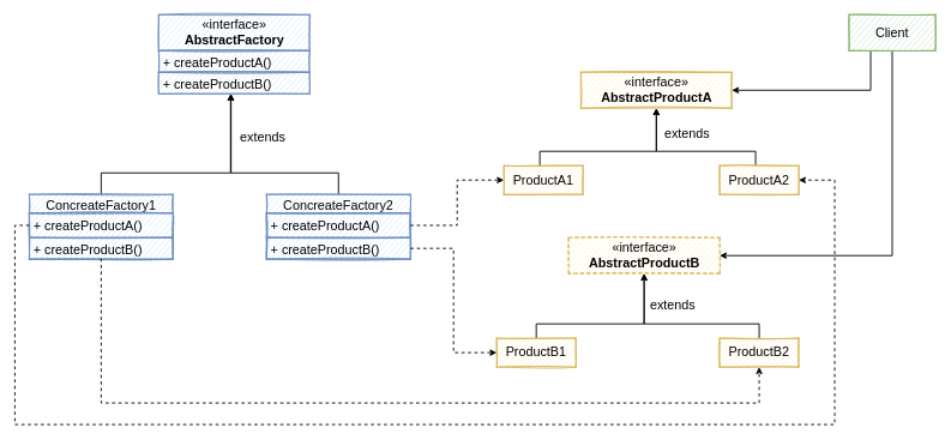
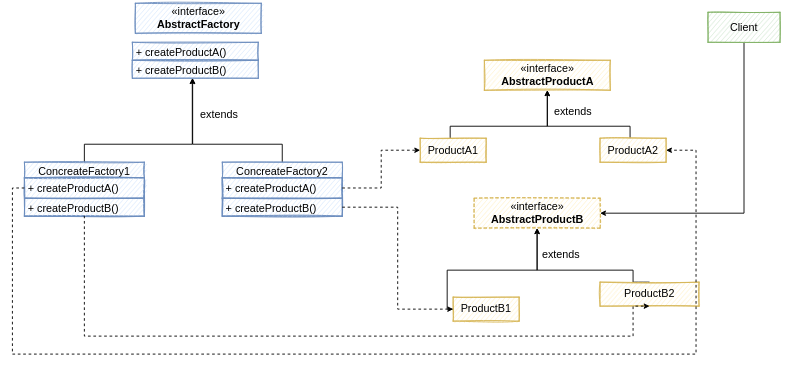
  <mxCell id="0" />
  <mxCell id="1" parent="0" />
- <mxCell id="2" value="«interface»&lt;br style=&quot;font-size: 18px;&quot;&gt;&lt;b style=&quot;font-size: 18px;&quot;&gt;AbstractFactory&lt;/b&gt;" style="html=1;fontSize=18;fillColor=#dae8fc;strokeColor=#6c8ebf;sketch=1;strokeWidth=1.5;" vertex="1" parent="1"><mxGeometry x="220" y="20" width="210" height="50" as="geometry" /></mxCell>
+ <mxCell id="2" value="«interface»&lt;br style=&quot;font-size: 18px;&quot;&gt;&lt;b style=&quot;font-size: 18px;&quot;&gt;AbstractFactory&lt;/b&gt;" style="html=1;fontSize=18;fillColor=#dae8fc;strokeColor=#6c8ebf;sketch=1;strokeWidth=1.5;" vertex="1" parent="1"><mxGeometry x="225" y="5" width="210" height="50" as="geometry" /></mxCell>
  <mxCell id="3" value="+ createProductA()" style="text;strokeColor=#6c8ebf;fillColor=#dae8fc;align=left;verticalAlign=top;spacingLeft=4;spacingRight=4;overflow=hidden;rotatable=0;points=[[0,0.5],[1,0.5]];portConstraint=eastwest;fontSize=18;sketch=1;strokeWidth=1.5;" vertex="1" parent="1"><mxGeometry x="220" y="70" width="210" height="30" as="geometry" /></mxCell>
  <mxCell id="4" value="+ createProductB()" style="text;strokeColor=#6c8ebf;fillColor=#dae8fc;align=left;verticalAlign=top;spacingLeft=4;spacingRight=4;overflow=hidden;rotatable=0;points=[[0,0.5],[1,0.5]];portConstraint=eastwest;fontSize=18;sketch=1;strokeWidth=1.5;" vertex="1" parent="1"><mxGeometry x="220" y="100" width="210" height="30" as="geometry" /></mxCell>
  <mxCell id="5" style="edgeStyle=orthogonalEdgeStyle;rounded=0;orthogonalLoop=1;jettySize=auto;html=1;exitX=0.5;exitY=0;exitDx=0;exitDy=0;entryX=0.476;entryY=1;entryDx=0;entryDy=0;entryPerimeter=0;fontSize=18;strokeWidth=1.5;" edge="1" parent="1" source="6" target="4"><mxGeometry relative="1" as="geometry"><Array as="points"><mxPoint x="140" y="240" /><mxPoint x="320" y="240" /></Array></mxGeometry></mxCell>
  <mxCell id="6" value="ConcreateFactory1" style="swimlane;fontStyle=0;childLayout=stackLayout;horizontal=1;startSize=26;fillColor=#dae8fc;horizontalStack=0;resizeParent=1;resizeParentMax=0;resizeLast=0;collapsible=1;marginBottom=0;strokeColor=#6c8ebf;fontSize=18;glass=0;sketch=1;strokeWidth=1.5;" vertex="1" parent="1"><mxGeometry x="40" y="270" width="200" height="90" as="geometry" /></mxCell>
  <mxCell id="7" value="+ createProductA()" style="text;strokeColor=#6c8ebf;fillColor=#dae8fc;align=left;verticalAlign=top;spacingLeft=4;spacingRight=4;overflow=hidden;rotatable=0;points=[[0,0.5],[1,0.5]];portConstraint=eastwest;fontSize=18;glass=0;sketch=1;strokeWidth=1.5;" vertex="1" parent="6"><mxGeometry y="26" width="200" height="34" as="geometry" /></mxCell>
  <mxCell id="8" value="+ createProductB()" style="text;strokeColor=#6c8ebf;fillColor=#dae8fc;align=left;verticalAlign=top;spacingLeft=4;spacingRight=4;overflow=hidden;rotatable=0;points=[[0,0.5],[1,0.5]];portConstraint=eastwest;fontSize=18;glass=0;sketch=1;strokeWidth=1.5;" vertex="1" parent="6"><mxGeometry y="60" width="200" height="30" as="geometry" /></mxCell>
  <mxCell id="9" style="edgeStyle=orthogonalEdgeStyle;rounded=0;orthogonalLoop=1;jettySize=auto;html=1;exitX=0.5;exitY=0;exitDx=0;exitDy=0;entryX=0.479;entryY=0.989;entryDx=0;entryDy=0;entryPerimeter=0;fontSize=18;strokeWidth=1.5;" edge="1" parent="1" source="10" target="4"><mxGeometry relative="1" as="geometry"><Array as="points"><mxPoint x="470" y="240" /><mxPoint x="321" y="240" /></Array></mxGeometry></mxCell>
  <mxCell id="10" value="ConcreateFactory2" style="swimlane;fontStyle=0;childLayout=stackLayout;horizontal=1;startSize=26;fillColor=#dae8fc;horizontalStack=0;resizeParent=1;resizeParentMax=0;resizeLast=0;collapsible=1;marginBottom=0;strokeColor=#6c8ebf;fontSize=18;glass=0;sketch=1;strokeWidth=1.5;" vertex="1" parent="1"><mxGeometry x="370" y="270" width="200" height="90" as="geometry" /></mxCell>
  <mxCell id="11" value="+ createProductA()" style="text;strokeColor=#6c8ebf;fillColor=#dae8fc;align=left;verticalAlign=top;spacingLeft=4;spacingRight=4;overflow=hidden;rotatable=0;points=[[0,0.5],[1,0.5]];portConstraint=eastwest;fontSize=18;glass=0;sketch=1;strokeWidth=1.5;" vertex="1" parent="10"><mxGeometry y="26" width="200" height="34" as="geometry" /></mxCell>
  <mxCell id="12" value="+ createProductB()" style="text;strokeColor=#6c8ebf;fillColor=#dae8fc;align=left;verticalAlign=top;spacingLeft=4;spacingRight=4;overflow=hidden;rotatable=0;points=[[0,0.5],[1,0.5]];portConstraint=eastwest;fontSize=18;glass=0;sketch=1;strokeWidth=1.5;" vertex="1" parent="10"><mxGeometry y="60" width="200" height="30" as="geometry" /></mxCell>
  <mxCell id="13" value="«interface»&lt;br style=&quot;font-size: 18px;&quot;&gt;&lt;b style=&quot;font-size: 18px;&quot;&gt;AbstractProductA&lt;/b&gt;" style="html=1;fontSize=18;sketch=1;fillColor=#fff2cc;strokeColor=#d6b656;strokeWidth=1.5;" vertex="1" parent="1"><mxGeometry x="807" y="100" width="210" height="50" as="geometry" /></mxCell>
  <mxCell id="14" value="«interface»&lt;br style=&quot;font-size: 18px;&quot;&gt;&lt;b style=&quot;font-size: 18px;&quot;&gt;AbstractProductB&lt;/b&gt;" style="html=1;fontSize=18;fillColor=#fff2cc;strokeColor=#d6b656;rounded=0;sketch=1;strokeWidth=1.5;dashed=1;" vertex="1" parent="1"><mxGeometry x="790" y="330" width="210" height="50" as="geometry" /></mxCell>
  <mxCell id="15" style="edgeStyle=orthogonalEdgeStyle;rounded=0;orthogonalLoop=1;jettySize=auto;html=1;exitX=0.5;exitY=0;exitDx=0;exitDy=0;entryX=0.5;entryY=1;entryDx=0;entryDy=0;fontSize=18;strokeWidth=1.5;" edge="1" parent="1" target="13"><mxGeometry relative="1" as="geometry"><mxPoint x="750" y="230" as="sourcePoint" /><Array as="points"><mxPoint x="750" y="210" /><mxPoint x="912" y="210" /></Array></mxGeometry></mxCell>
  <mxCell id="16" style="edgeStyle=orthogonalEdgeStyle;rounded=0;orthogonalLoop=1;jettySize=auto;html=1;exitX=0.5;exitY=0;exitDx=0;exitDy=0;entryX=0.5;entryY=1;entryDx=0;entryDy=0;fontSize=18;strokeWidth=1.5;" edge="1" parent="1" target="13"><mxGeometry relative="1" as="geometry"><mxPoint x="1050" y="230" as="sourcePoint" /><Array as="points"><mxPoint x="1050" y="210" /><mxPoint x="912" y="210" /></Array></mxGeometry></mxCell>
  <mxCell id="17" value="extends" style="text;html=1;strokeColor=none;fillColor=none;align=center;verticalAlign=middle;whiteSpace=wrap;rounded=0;fontSize=18;strokeWidth=1.5;" vertex="1" parent="1"><mxGeometry x="330" y="170" width="70" height="40" as="geometry" /></mxCell>
  <mxCell id="18" value="extends" style="text;html=1;strokeColor=none;fillColor=none;align=center;verticalAlign=middle;whiteSpace=wrap;rounded=0;fontSize=18;strokeWidth=1.5;" vertex="1" parent="1"><mxGeometry x="920" y="170" width="70" height="30" as="geometry" /></mxCell>
  <mxCell id="19" value="ProductA1" style="rounded=0;whiteSpace=wrap;html=1;fontSize=18;strokeColor=#d6b656;fillColor=#fff2cc;sketch=1;strokeWidth=1.5;" vertex="1" parent="1"><mxGeometry x="700" y="230" width="110" height="40" as="geometry" /></mxCell>
  <mxCell id="20" value="ProductA2" style="rounded=0;whiteSpace=wrap;html=1;fontSize=18;strokeColor=#d6b656;fillColor=#fff2cc;sketch=1;strokeWidth=1.5;" vertex="1" parent="1"><mxGeometry x="1000" y="230" width="110" height="40" as="geometry" /></mxCell>
  <mxCell id="21" style="edgeStyle=orthogonalEdgeStyle;rounded=0;orthogonalLoop=1;jettySize=auto;html=1;entryX=0.5;entryY=1;entryDx=0;entryDy=0;fontSize=18;strokeWidth=1.5;" edge="1" parent="1" source="22" target="14"><mxGeometry relative="1" as="geometry"><Array as="points"><mxPoint x="745" y="450" /><mxPoint x="895" y="450" /></Array></mxGeometry></mxCell>
- <mxCell id="22" value="ProductB1" style="rounded=0;whiteSpace=wrap;html=1;fontSize=18;strokeColor=#d6b656;fillColor=#fff2cc;sketch=1;strokeWidth=1.5;" vertex="1" parent="1"><mxGeometry x="690" y="470" width="110" height="40" as="geometry" /></mxCell>
+ <mxCell id="22" value="ProductB1" style="rounded=0;whiteSpace=wrap;html=1;fontSize=18;strokeColor=#d6b656;fillColor=#fff2cc;sketch=1;strokeWidth=1.5;" vertex="1" parent="1"><mxGeometry x="755" y="495" width="110" height="40" as="geometry" /></mxCell>
  <mxCell id="23" style="edgeStyle=orthogonalEdgeStyle;rounded=0;orthogonalLoop=1;jettySize=auto;html=1;exitX=0.5;exitY=0;exitDx=0;exitDy=0;entryX=0.5;entryY=1;entryDx=0;entryDy=0;fontSize=18;strokeWidth=1.5;" edge="1" parent="1" source="24" target="14"><mxGeometry relative="1" as="geometry"><Array as="points"><mxPoint x="1055" y="450" /><mxPoint x="895" y="450" /></Array></mxGeometry></mxCell>
- <mxCell id="24" value="ProductB2" style="rounded=0;whiteSpace=wrap;html=1;fontSize=18;strokeColor=#d6b656;fillColor=#fff2cc;sketch=1;strokeWidth=1.5;" vertex="1" parent="1"><mxGeometry x="1000" y="470" width="110" height="40" as="geometry" /></mxCell>
+ <mxCell id="24" value="ProductB2" style="rounded=0;whiteSpace=wrap;html=1;fontSize=18;strokeColor=#d6b656;fillColor=#fff2cc;sketch=1;strokeWidth=1.5;" vertex="1" parent="1"><mxGeometry x="1000" y="470" width="165" height="40" as="geometry" /></mxCell>
  <mxCell id="25" value="extends" style="text;html=1;strokeColor=none;fillColor=none;align=center;verticalAlign=middle;whiteSpace=wrap;rounded=0;fontSize=18;strokeWidth=1.5;" vertex="1" parent="1"><mxGeometry x="900" y="410" width="70" height="30" as="geometry" /></mxCell>
- <mxCell id="26" style="edgeStyle=orthogonalEdgeStyle;rounded=0;orthogonalLoop=1;jettySize=auto;html=1;exitX=0.25;exitY=1;exitDx=0;exitDy=0;entryX=1;entryY=0.5;entryDx=0;entryDy=0;fontSize=18;strokeWidth=1.5;" edge="1" parent="1" source="28" target="13"><mxGeometry relative="1" as="geometry" /></mxCell>
  <mxCell id="27" style="edgeStyle=orthogonalEdgeStyle;rounded=0;orthogonalLoop=1;jettySize=auto;html=1;exitX=0.5;exitY=1;exitDx=0;exitDy=0;entryX=1;entryY=0.5;entryDx=0;entryDy=0;fontSize=18;strokeWidth=1.5;" edge="1" parent="1" source="28" target="14"><mxGeometry relative="1" as="geometry" /></mxCell>
  <mxCell id="28" value="Client" style="rounded=0;whiteSpace=wrap;html=1;fontSize=18;strokeColor=#82b366;fillColor=#d5e8d4;sketch=1;strokeWidth=1.5;" vertex="1" parent="1"><mxGeometry x="1180" y="20" width="120" height="50" as="geometry" /></mxCell>
  <mxCell id="29" style="edgeStyle=orthogonalEdgeStyle;rounded=0;orthogonalLoop=1;jettySize=auto;html=1;exitX=1;exitY=0.5;exitDx=0;exitDy=0;entryX=0;entryY=0.5;entryDx=0;entryDy=0;fontSize=18;dashed=1;strokeWidth=1.5;" edge="1" parent="1" source="11" target="19"><mxGeometry relative="1" as="geometry" /></mxCell>
  <mxCell id="30" style="edgeStyle=orthogonalEdgeStyle;rounded=0;orthogonalLoop=1;jettySize=auto;html=1;exitX=1;exitY=0.5;exitDx=0;exitDy=0;entryX=0;entryY=0.5;entryDx=0;entryDy=0;dashed=1;fontSize=18;strokeWidth=1.5;" edge="1" parent="1" source="12" target="22"><mxGeometry relative="1" as="geometry" /></mxCell>
  <mxCell id="31" style="edgeStyle=orthogonalEdgeStyle;rounded=0;orthogonalLoop=1;jettySize=auto;html=1;exitX=0;exitY=0.5;exitDx=0;exitDy=0;entryX=1;entryY=0.5;entryDx=0;entryDy=0;dashed=1;fontSize=18;strokeWidth=1.5;" edge="1" parent="1" source="7" target="20"><mxGeometry relative="1" as="geometry"><Array as="points"><mxPoint x="20" y="313" /><mxPoint x="20" y="590" /><mxPoint x="1160" y="590" /><mxPoint x="1160" y="250" /></Array></mxGeometry></mxCell>
  <mxCell id="32" style="edgeStyle=orthogonalEdgeStyle;rounded=0;orthogonalLoop=1;jettySize=auto;html=1;exitX=0.495;exitY=1;exitDx=0;exitDy=0;entryX=0.5;entryY=1;entryDx=0;entryDy=0;dashed=1;fontSize=18;strokeWidth=1.5;exitPerimeter=0;" edge="1" parent="1" source="8" target="24"><mxGeometry relative="1" as="geometry"><Array as="points"><mxPoint x="140" y="360" /><mxPoint x="140" y="560" /><mxPoint x="1055" y="560" /></Array></mxGeometry></mxCell>
